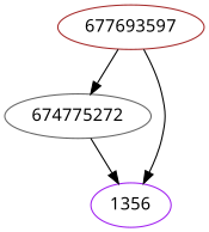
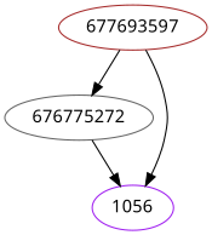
  strict digraph {
    fontname="Noto Sans"
    node [fontname="Noto Sans"]
    edge [fontname="Noto Sans"]
-   676775272 [color=gray40 label=674775272]
-   1056 [color=purple label=1356]
+   676775272 [color=gray40]
+   1056 [color=purple]
    n3 [color=brown label=677693597]
    676775272 -> 1056
    n3 -> 676775272
    n3 -> 1056
  }
